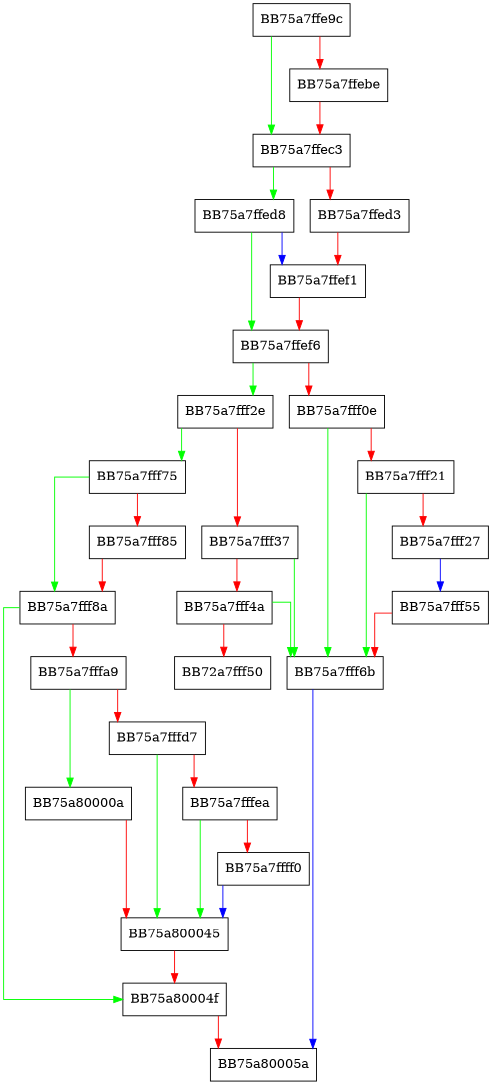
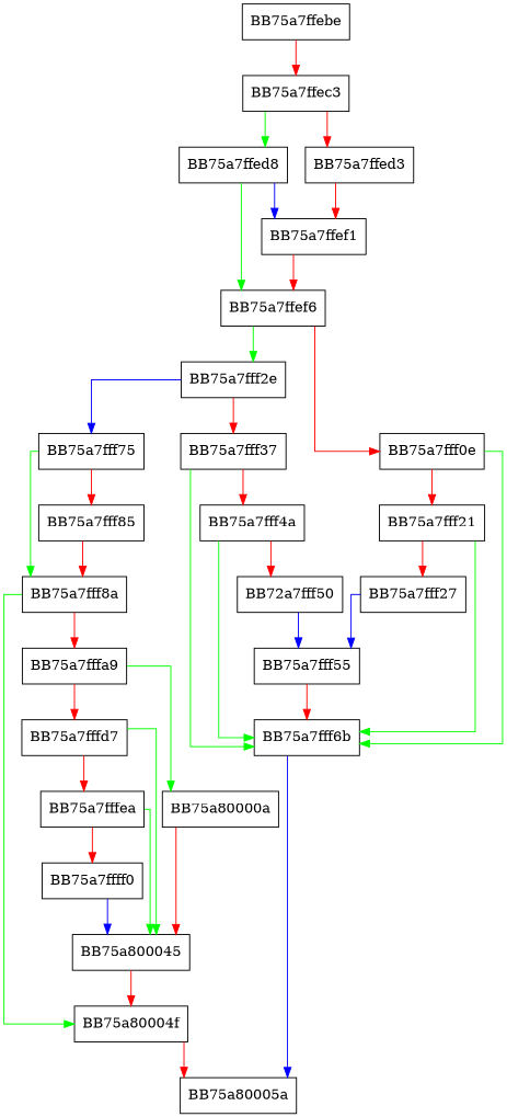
  digraph {
    splines=ortho
    node [shape=box]
    edge [color=red]
-   BB75a7ffe9c
    BB75a7ffec3
    BB75a7ffebe
    BB75a7ffed8
    BB75a7ffed3
    BB75a7ffef6
    BB75a7ffef1
    BB75a7fff2e
    BB75a7fff0e
    BB75a7fff75
    BB75a7fff37
    BB75a7fff6b
    BB75a7fff21
    BB75a7fff8a
    BB75a7fff85
    BB75a7fff4a
    BB75a80005a
    BB75a7fff27
    BB75a7fff55
    BB75a80004f
    BB75a7fffa9
    n22 [label=BB72a7fff50]
    BB75a80000a
    BB75a7fffd7
    BB75a800045
    BB75a7fffea
    BB75a7ffff0
-   BB75a7ffe9c -> BB75a7ffec3 [color=green]
-   BB75a7ffe9c -> BB75a7ffebe
    BB75a7ffec3 -> BB75a7ffed8 [color=green]
    BB75a7ffec3 -> BB75a7ffed3
    BB75a7ffebe -> BB75a7ffec3
    BB75a7ffed8 -> BB75a7ffef6 [color=green]
    BB75a7ffed8 -> BB75a7ffef1 [color=blue]
    BB75a7ffed3 -> BB75a7ffef1
    BB75a7ffef6 -> BB75a7fff2e [color=green]
    BB75a7ffef6 -> BB75a7fff0e
    BB75a7ffef1 -> BB75a7ffef6
-   BB75a7fff2e -> BB75a7fff75 [color=green]
+   BB75a7fff2e -> BB75a7fff75 [color=blue]
    BB75a7fff2e -> BB75a7fff37
    BB75a7fff0e -> BB75a7fff6b [color=green]
    BB75a7fff0e -> BB75a7fff21
    BB75a7fff75 -> BB75a7fff8a [color=green]
    BB75a7fff75 -> BB75a7fff85
    BB75a7fff37 -> BB75a7fff6b [color=green]
    BB75a7fff37 -> BB75a7fff4a
    BB75a7fff6b -> BB75a80005a [color=blue]
    BB75a7fff21 -> BB75a7fff6b [color=green]
    BB75a7fff21 -> BB75a7fff27
    BB75a7fff8a -> BB75a80004f [color=green]
    BB75a7fff8a -> BB75a7fffa9
    BB75a7fff85 -> BB75a7fff8a
    BB75a7fff4a -> BB75a7fff6b [color=green]
    BB75a7fff4a -> n22
    BB75a7fff27 -> BB75a7fff55 [color=blue]
    BB75a7fff55 -> BB75a7fff6b
    BB75a80004f -> BB75a80005a
    BB75a7fffa9 -> BB75a80000a [color=green]
    BB75a7fffa9 -> BB75a7fffd7
+   n22 -> BB75a7fff55 [color=blue]
    BB75a80000a -> BB75a800045
    BB75a7fffd7 -> BB75a800045 [color=green]
    BB75a7fffd7 -> BB75a7fffea
    BB75a800045 -> BB75a80004f
    BB75a7fffea -> BB75a800045 [color=green]
    BB75a7fffea -> BB75a7ffff0
    BB75a7ffff0 -> BB75a800045 [color=blue]
  }
